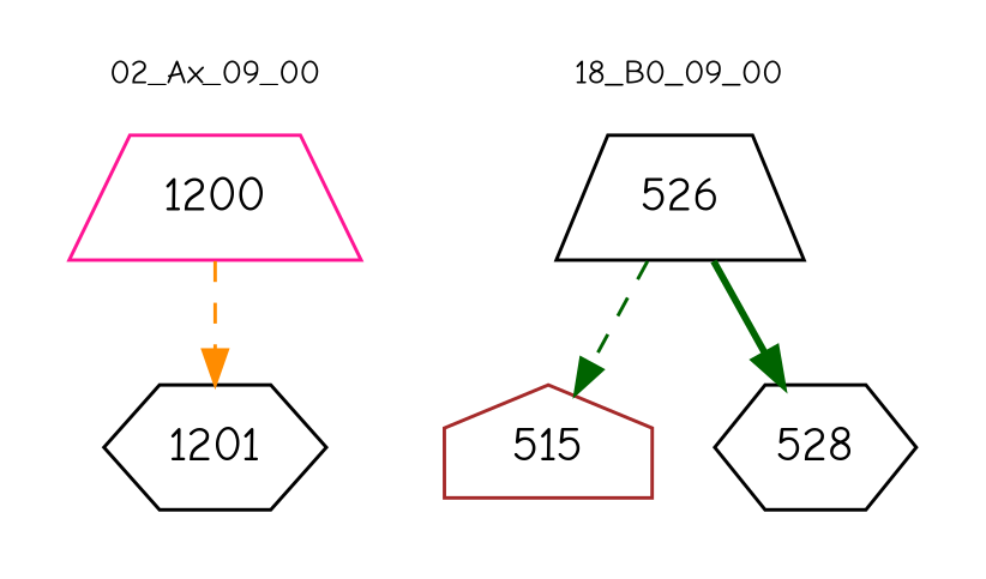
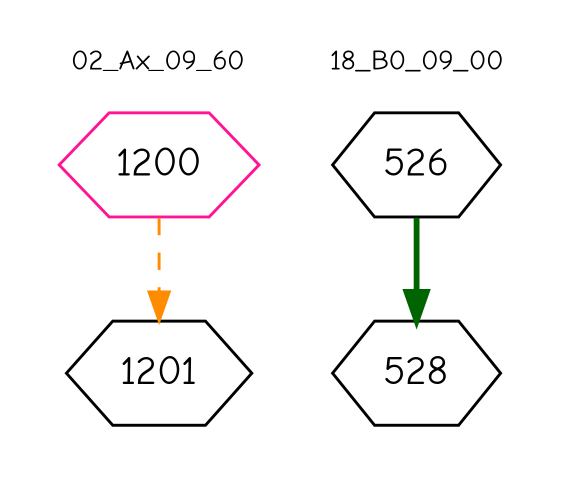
  digraph {
    fontname="Comic Neue"
    node [color=black fontname="Comic Neue" shape=trapezium]
    edge [color=darkgreen fontname="Comic Neue" style=dashed]
-   n1 [color=deeppink label=1200]
+   n1 [color=deeppink label=1200 shape=hexagon]
    n2 [label=1201 shape=hexagon]
-   n3 [label=526]
-   n4 [color=brown label=515 shape=house]
+   n3 [label=526 shape=hexagon]
    n5 [label=528 shape=hexagon]
    subgraph cluster_1 {
      color=white
      fontsize=10
-     label="02_Ax_09_00"
+     label="02_Ax_09_60"
      n1
      n2
    }
    subgraph cluster_2 {
      color=white
      fontsize=10
      label="18_B0_09_00"
      n3
-     n4
      n5
    }
    n1 -> n2 [color=darkorange]
-   n3 -> n4
    n3 -> n5 [style=bold]
  }
